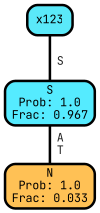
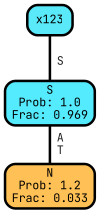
  graph {
    fontname="JetBrains Mono"
    ranksep="0 equally"
    splines=straight
    node [color=black fontcolor=black fontname="JetBrains Mono" penwidth=3 shape=box style="filled, rounded"]
    edge [color=black fontcolor=grey14 fontname="JetBrains Mono" fontweight=bold penwidth=3]
-   n1 [fillcolor="#55ebff" label="S\nProb: 1.0\nFrac: 0.967"]
-   n2 [fillcolor="#ffc155" label="N\nProb: 1.0\nFrac: 0.033"]
+   n1 [fillcolor="#55ebff" label="S\nProb: 1.0\nFrac: 0.969"]
+   n2 [fillcolor="#ffc155" label="N\nProb: 1.2\nFrac: 0.033"]
    n3 [fillcolor="#5ae9f9" label=x123]
    subgraph sub_1 {
      rank=same
    }
    n1 -- n2 [label=" A\n T"]
    n3 -- n1 [label=" S"]
  }
